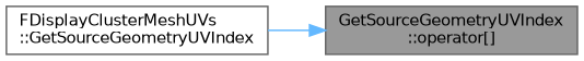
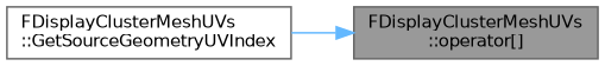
  digraph {
    rankdir=RL
    node [fontname=Helvetica fontsize=10 shape=box style=filled]
-   n1 [color=gray40 fillcolor=grey60 fontcolor=black height=0.2 label="GetSourceGeometryUVIndex\l::operator[]" width=0.4]
+   n1 [color=gray40 fillcolor=grey60 fontcolor=black height=0.2 label="FDisplayClusterMeshUVs\l::operator[]" width=0.4]
    n2 [color=grey40 fillcolor=white height=0.2 label="FDisplayClusterMeshUVs\l::GetSourceGeometryUVIndex" width=0.4]
    n1 -> n2 [color=steelblue1 dir=back fontname=Helvetica fontsize=10 labelfontname=Helvetica labelfontsize=10 style=solid]
  }
